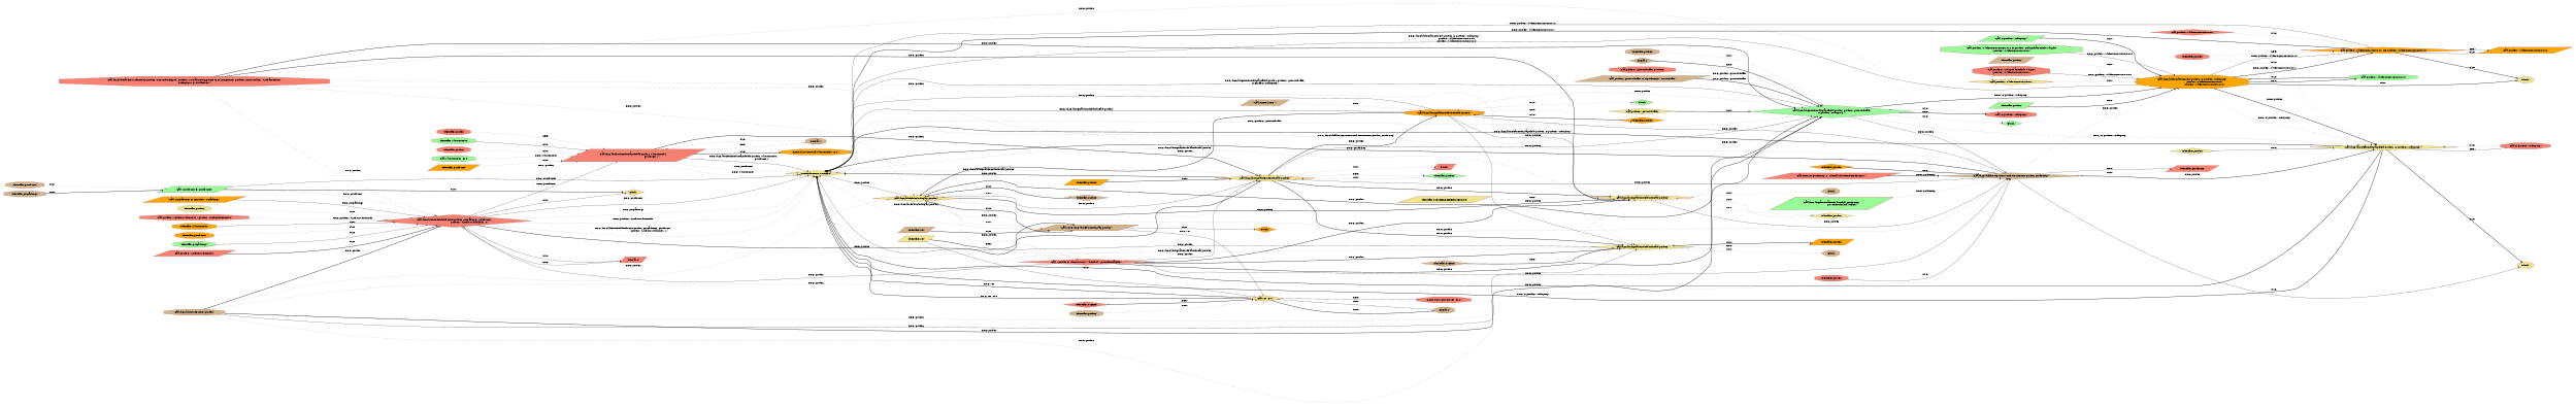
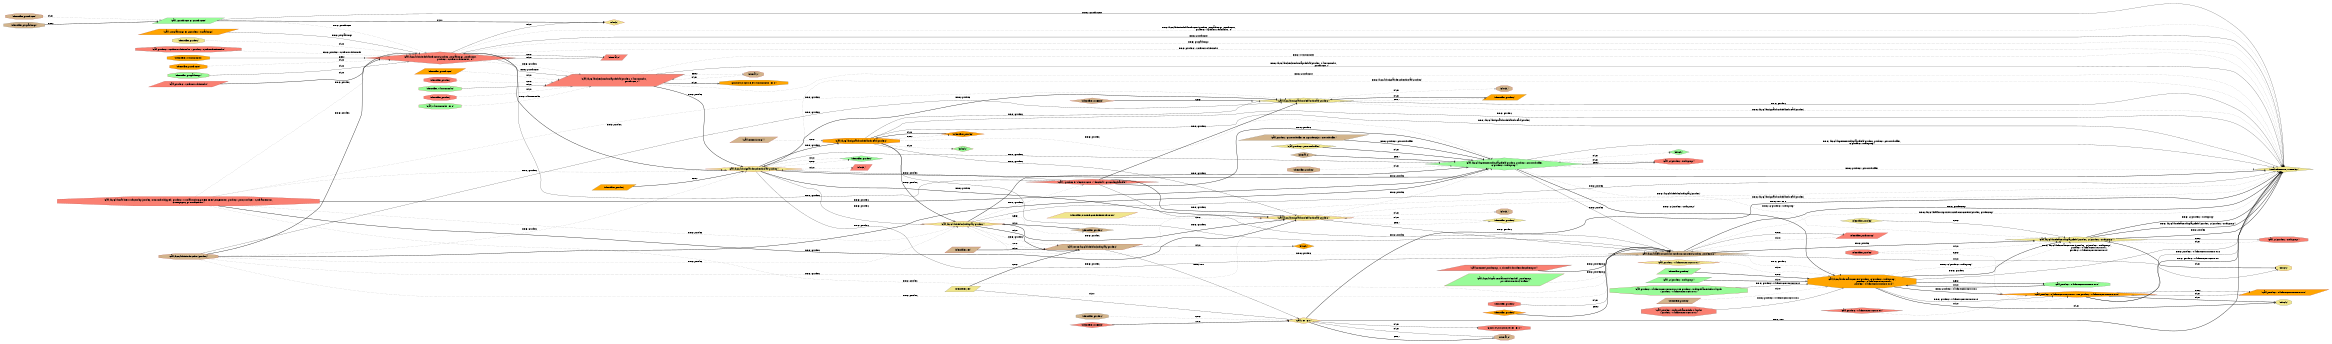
  digraph {
    rankdir=LR
    node [color=brown fillcolor=salmon shape=octagon style=filled]
    edge [arrowhead=tee style=dotted]
    n1 [color=gray40 fillcolor=palegreen label="(Call,*ps_tfr_cxt = &s_tfr_ctxt)" shape=parallelogram]
    n2 [color=gray40 label="(Call,ih264d_init_deblk_tfr_ctxt(ps_dec, ps_pad_mgr, ps_tfr_cxt,\n                                           ps_dec->u2_frm_wd_in_mbs, 0))" shape=diamond]
    n3 [fillcolor=khaki label="(Block,)" shape=diamond]
    n4 [color=gray40 fillcolor=khaki label="(MethodReturn,WORD32)" shape=diamond]
    n5 [color=gray40 label="(Call,ih264d_check_mb_map_deblk(ps_dec, u4_num_mbs,\n                                                   ps_tfr_cxt,1))" shape=parallelogram]
    n6 [fillcolor=khaki label="(Call,ih264d_signal_decode_thread(ps_dec))" shape=diamond]
    n7 [color=gray40 label="(Literal,0)" shape=parallelogram]
    n8 [fillcolor=tan label="(Literal,1)"]
    n9 [color=gray40 fillcolor=orange label="(ControlStructure,if(u4_num_mbs != 0))"]
    n10 [fillcolor=orange label="(Call,ih264d_signal_bs_deblk_thread(ps_dec))"]
    n11 [color=gray40 fillcolor=khaki label="(Call,ih264d_signal_bs_deblk_thread(ps_dec))" shape=diamond]
    n12 [fillcolor=khaki label="(Call,ih264d_deblock_display(ps_dec))" shape=diamond]
    n13 [fillcolor=khaki label="(Call,ih264d_signal_bs_deblk_thread(ps_dec))" shape=diamond]
    n14 [color=gray40 fillcolor=palegreen label="(Call,ih264d_get_next_display_field(ps_dec, ps_dec->ps_out_buffer,\n &(ps_dec->s_disp_op)))" shape=diamond]
    n15 [color=gray40 fillcolor=tan label="(Call,ih264d_fill_output_struct_from_context(ps_dec, ps_dec_op))" shape=diamond]
    n16 [label="(Block,)" shape=parallelogram]
    n17 [color=gray40 fillcolor=palegreen label="(Identifier,ps_dec)" shape=diamond]
    n18 [fillcolor=palegreen label="(Block,)" shape=diamond]
    n19 [fillcolor=orange label="(Identifier,ps_dec)" shape=diamond]
    n20 [fillcolor=tan label="(Block,)"]
    n21 [color=gray40 fillcolor=orange label="(Identifier,ps_dec)" shape=parallelogram]
    n22 [fillcolor=tan label="(Call,ret = ih264d_deblock_display(ps_dec))" shape=parallelogram]
    n23 [color=gray40 fillcolor=tan label="(Identifier,ps_dec)" shape=diamond]
    n24 [color=gray40 label="(Call,* ps_dec = (dec_struct_t *)(dec_hdl->pv_codec_handle))" shape=diamond]
    n25 [color=gray40 fillcolor=khaki label="(Identifier,ps_dec)" shape=diamond]
    n26 [fillcolor=tan label="(Block,)"]
    n27 [color=gray40 fillcolor=orange label="(Call,ih264d_format_convert(ps_dec, &(ps_dec->s_disp_op),\n                                  ps_dec->u4_fmt_conv_cur_row,\n                                  ps_dec->u4_fmt_conv_num_rows))"]
    n28 [color=gray40 fillcolor=khaki label="(Call,ih264d_release_display_field(ps_dec, &(ps_dec->s_disp_op)))" shape=diamond]
    n29 [label="(Call,&(ps_dec->s_disp_op))"]
    n30 [color=gray40 fillcolor=palegreen label="(Block,)" shape=diamond]
    n31 [fillcolor=khaki label="(Block,)"]
-   n32 [label="(Identifier,ps_dec_op)" shape=parallelogram]
+   n32 [label="(Identifier,ps_frm_op)" shape=parallelogram]
    n33 [fillcolor=khaki label="(Call,ret != 0)" shape=diamond]
    n34 [color=gray40 fillcolor=orange label="(Block,)" shape=diamond]
    n35 [color=gray40 label="(ControlStructure,if(ret != 0))"]
    n36 [fillcolor=tan label="(Literal,0)"]
    n37 [fillcolor=orange label="(Call,ps_dec->u4_fmt_conv_cur_row += ps_dec->u4_fmt_conv_num_rows)" shape=diamond]
    n38 [color=gray40 fillcolor=palegreen label="(Call,ps_dec->u4_fmt_conv_num_rows)"]
    n39 [color=gray40 fillcolor=khaki label="(Block,)"]
    n40 [color=gray40 label="(Call,&(ps_dec->s_disp_op))"]
    n41 [fillcolor=orange label="(Call,ps_dec->u4_fmt_conv_num_rows)" shape=parallelogram]
    n42 [fillcolor=tan label="(Call,DATA_SYNC())" shape=parallelogram]
-   n43 [label="(Call,ps_dec->ps_out_buffer = NULL)"]
    n44 [color=gray40 fillcolor=khaki label="(Identifier,ps_dec)" shape=diamond]
    n45 [fillcolor=tan label="(Identifier,ps_tfr_cxt)"]
    n46 [color=gray40 fillcolor=khaki label="(Identifier,ret)" shape=parallelogram]
    n47 [color=gray40 label="(Call,memset(ps_dec_op, 0, sizeof(ivd_video_decode_op_t)))" shape=parallelogram]
    n48 [color=gray40 label="(Call,ps_dec->u4_fmt_conv_cur_row)" shape=diamond]
    n49 [fillcolor=palegreen label="(Call,ih264d_parse_nal_unit(dec_hdl, ps_dec_op,\n                              pu1_bitstrm_buf, buflen))" shape=parallelogram]
    n50 [fillcolor=tan label="(Identifier,IV_FAIL)" shape=diamond]
    n51 [color=gray40 fillcolor=tan label="(Call,ps_dec->ps_out_buffer = &ps_dec_ip->s_out_buffer)" shape=parallelogram]
    n52 [color=gray40 label="(Identifier,IV_FAIL)" shape=diamond]
    n53 [fillcolor=palegreen label="(Identifier,ps_dec)" shape=parallelogram]
    n54 [color=gray40 fillcolor=palegreen label="(Call,&(ps_dec->s_disp_op))" shape=parallelogram]
    n55 [fillcolor=palegreen label="(Identifier,u4_num_mbs)"]
    n56 [color=gray40 fillcolor=khaki label="(Call,ps_dec->ps_out_buffer)" shape=diamond]
    n57 [color=gray40 label="(Call,ps_dec->u2_frm_wd_in_mbs * ps_dec->u2_frm_ht_in_mbs)"]
    n58 [color=gray40 fillcolor=orange label="(Identifier,ps_dec)" shape=parallelogram]
    n59 [label="(Call,ih264d_mark_err_slice_skip(ps_dec, num_mb_skipped, ps_dec->u1_nal_unit_type == IDR_SLICE_NAL, ps_dec->ps_cur_slice->u2_frame_num,\n &temp_poc, prev_slice_err))"]
    n60 [color=gray40 fillcolor=orange label="(Identifier,u4_num_mbs)"]
    n61 [fillcolor=palegreen label="(Call,ps_dec->u4_fmt_conv_num_rows = ps_dec->s_disp_frame_info.u4_y_ht\n - ps_dec->u4_fmt_conv_cur_row)"]
    n62 [fillcolor=orange label="(Identifier,ps_tfr_cxt)"]
    n63 [label="(Identifier,ps_dec)"]
    n64 [fillcolor=palegreen label="(Identifier,ps_pad_mgr)"]
    n65 [fillcolor=palegreen label="(Call,u4_num_mbs != 0)"]
    n66 [fillcolor=tan label="(Identifier,ps_dec)"]
    n67 [fillcolor=orange label="(Identifier,ps_tfr_cxt)" shape=parallelogram]
    n68 [fillcolor=khaki label="(Identifier,IVD_DECODE_FRAME_OUT)" shape=parallelogram]
    n69 [color=gray40 fillcolor=tan label="(Identifier,ps_pad_mgr)"]
    n70 [color=gray40 fillcolor=tan label="(Literal,0)" shape=diamond]
    n71 [label="(Call,ps_dec->u2_frm_wd_in_mbs)" shape=parallelogram]
    n72 [fillcolor=tan label="(Call,ih264d_init_decoder(ps_dec))"]
    n73 [fillcolor=tan label="(Identifier,ret)" shape=parallelogram]
    n74 [color=gray40 label="(Identifier,ps_dec)"]
    n75 [fillcolor=orange label="(Identifier,ps_dec)" shape=diamond]
    n76 [label="(Identifier,ps_dec)"]
    n77 [fillcolor=tan label="(Identifier,ps_dec)" shape=parallelogram]
    n78 [color=gray40 label="(Call,ps_dec->s_disp_frame_info.u4_y_ht\n - ps_dec->u4_fmt_conv_cur_row)"]
    n79 [fillcolor=orange label="(Call,*ps_pad_mgr = &ps_dec->s_pad_mgr)" shape=parallelogram]
    n80 [color=gray40 fillcolor=khaki label="(Identifier,ps_dec)"]
    n81 [fillcolor=khaki label="(Call,ps_dec->u4_fmt_conv_cur_row)" shape=diamond]
    n82 [color=gray40 fillcolor=tan label="(Identifier,ps_dec)"]
    n83 [color=gray40 label="(Identifier,ps_dec)"]
    n1 -> n2 [arrowhead=onormal label="DDG: ps_tfr_cxt"]
    n1 -> n3 [label="AST: " style=bold]
    n1 -> n4 [label="DDG: &s_tfr_ctxt" style=solid]
    n2 -> n3 [label="AST: " style=solid]
    n2 -> n4 [arrowhead=onormal label="DDG: ps_pad_mgr"]
    n2 -> n4 [label="DDG: ps_dec->u2_frm_wd_in_mbs"]
    n2 -> n4 [label="DDG: ih264d_init_deblk_tfr_ctxt(ps_dec, ps_pad_mgr, ps_tfr_cxt,\n                                           ps_dec->u2_frm_wd_in_mbs, 0)"]
    n2 -> n4 [label="DDG: ps_tfr_cxt" style=solid]
    n2 -> n5 [arrowhead=onormal label="DDG: ps_dec"]
    n2 -> n5 [arrowhead=onormal label="DDG: ps_tfr_cxt" style=solid]
    n2 -> n6 [arrowhead=onormal label="DDG: ps_dec" style=bold]
    n2 -> n7 [label="CFG: " style=solid]
    n5 -> n4 [label="DDG: u4_num_mbs"]
    n5 -> n4 [label="DDG: ih264d_check_mb_map_deblk(ps_dec, u4_num_mbs,\n                                                   ps_tfr_cxt,1)" style=solid]
    n5 -> n4 [arrowhead=onormal label="DDG: ps_tfr_cxt"]
    n5 -> n6 [arrowhead=onormal label="DDG: ps_dec" style=bold]
    n5 -> n8 [arrowhead=onormal label="CFG: "]
    n5 -> n9 [arrowhead=onormal label="AST: " style=bold]
    n6 -> n4 [arrowhead=onormal label="DDG: ih264d_signal_decode_thread(ps_dec)"]
    n6 -> n4 [label="DDG: ps_dec" style=bold]
    n6 -> n10 [label="DDG: ps_dec" style=bold]
    n6 -> n11 [label="DDG: ps_dec" style=bold]
    n6 -> n12 [arrowhead=onormal label="DDG: ps_dec" style=solid]
    n6 -> n13 [label="DDG: ps_dec" style=bold]
    n6 -> n14 [label="DDG: ps_dec" style=solid]
    n6 -> n15 [arrowhead=onormal label="DDG: ps_dec" style=solid]
    n6 -> n16 [label="AST: "]
    n6 -> n17 [label="CFG: "]
    n7 -> n2 [arrowhead=onormal label="AST: " style=solid]
    n8 -> n5 [arrowhead=onormal label="AST: "]
    n10 -> n4 [arrowhead=onormal label="DDG: ps_dec" style=solid]
    n10 -> n4 [arrowhead=onormal label="DDG: ih264d_signal_bs_deblk_thread(ps_dec)" style=solid]
    n10 -> n11 [label="DDG: ps_dec" style=solid]
    n10 -> n12 [arrowhead=onormal label="DDG: ps_dec" style=bold]
    n10 -> n13 [label="DDG: ps_dec" style=solid]
    n10 -> n14 [label="DDG: ps_dec"]
    n10 -> n15 [arrowhead=onormal label="DDG: ps_dec" style=solid]
    n10 -> n18 [label="AST: "]
    n10 -> n19 [label="CFG: "]
    n11 -> n4 [arrowhead=onormal label="DDG: ps_dec" style=solid]
    n11 -> n4 [label="DDG: ih264d_signal_bs_deblk_thread(ps_dec)"]
    n11 -> n20 [arrowhead=onormal label="AST: "]
    n11 -> n21 [label="CFG: "]
-   n4 -> n12 [arrowhead=onormal label="DDG: ps_dec" style=solid]
+   n12 -> n4 [arrowhead=onormal label="DDG: ps_dec" style=solid]
    n12 -> n13 [arrowhead=onormal label="DDG: ps_dec" style=bold]
    n12 -> n14 [arrowhead=onormal label="DDG: ps_dec" style=bold]
    n12 -> n15 [label="DDG: ps_dec"]
    n12 -> n22 [arrowhead=onormal label="AST: " style=bold]
    n12 -> n22 [label="DDG: ps_dec"]
    n12 -> n23 [arrowhead=onormal label="CFG: "]
    n12 -> n24 [arrowhead=onormal label="DDG: ps_dec"]
    n13 -> n4 [label="DDG: ih264d_signal_bs_deblk_thread(ps_dec)"]
    n13 -> n14 [label="DDG: ps_dec"]
    n13 -> n15 [label="DDG: ps_dec" style=solid]
    n13 -> n25 [arrowhead=onormal label="CFG: "]
    n13 -> n26 [arrowhead=onormal label="AST: "]
    n14 -> n4 [label="DDG: ih264d_get_next_display_field(ps_dec, ps_dec->ps_out_buffer,\n &(ps_dec->s_disp_op))" style=solid]
    n14 -> n4 [label="DDG: ps_dec->ps_out_buffer"]
    n14 -> n15 [arrowhead=onormal label="DDG: ps_dec" style=solid]
    n14 -> n27 [arrowhead=onormal label="DDG: &(ps_dec->s_disp_op)" style=bold]
    n14 -> n28 [label="DDG: &(ps_dec->s_disp_op)"]
    n14 -> n29 [label="CFG: " style=bold]
    n14 -> n30 [label="AST: "]
    n15 -> n4 [label="DDG: ih264d_fill_output_struct_from_context(ps_dec, ps_dec_op)"]
    n15 -> n4 [arrowhead=onormal label="DDG: ps_dec_op" style=bold]
    n15 -> n27 [label="DDG: ps_dec"]
    n15 -> n28 [label="DDG: ps_dec" style=bold]
    n15 -> n31 [label="AST: " style=solid]
    n15 -> n32 [label="CFG: " style=solid]
    n17 -> n6 [label="AST: "]
    n19 -> n10 [arrowhead=onormal label="AST: " style=bold]
    n21 -> n11 [arrowhead=onormal label="AST: " style=bold]
    n22 -> n4 [label="DDG: ih264d_deblock_display(ps_dec)"]
    n22 -> n12 [arrowhead=onormal label="CFG: "]
    n22 -> n33 [arrowhead=onormal label="DDG: ret" style=solid]
    n22 -> n34 [label="AST: " style=solid]
    n23 -> n12 [arrowhead=onormal label="AST: " style=bold]
    n24 -> n2 [arrowhead=onormal label="DDG: ps_dec" style=solid]
    n24 -> n6 [label="DDG: ps_dec" style=solid]
    n24 -> n11 [label="DDG: ps_dec" style=bold]
    n24 -> n13 [arrowhead=onormal label="DDG: ps_dec" style=bold]
    n24 -> n14 [arrowhead=onormal label="DDG: ps_dec" style=bold]
    n24 -> n15 [label="DDG: ps_dec" style=solid]
    n25 -> n13 [arrowhead=onormal label="AST: "]
    n27 -> n4 [label="DDG: ih264d_format_convert(ps_dec, &(ps_dec->s_disp_op),\n                                  ps_dec->u4_fmt_conv_cur_row,\n                                  ps_dec->u4_fmt_conv_num_rows)" style=solid]
    n27 -> n28 [label="DDG: ps_dec" style=bold]
    n27 -> n28 [label="DDG: &(ps_dec->s_disp_op)"]
    n27 -> n37 [label="DDG: ps_dec->u4_fmt_conv_num_rows" style=solid]
    n27 -> n37 [arrowhead=onormal label="DDG: ps_dec->u4_fmt_conv_cur_row" style=bold]
    n27 -> n38 [label="CFG: " style=bold]
    n27 -> n39 [arrowhead=onormal label="AST: " style=bold]
    n28 -> n4 [label="DDG: &(ps_dec->s_disp_op)" style=bold]
    n28 -> n4 [arrowhead=onormal label="DDG: ih264d_release_display_field(ps_dec, &(ps_dec->s_disp_op))" style=bold]
    n28 -> n4 [label="DDG: ps_dec" style=bold]
    n28 -> n31 [label="AST: " style=bold]
    n28 -> n40 [arrowhead=onormal label="CFG: " style=solid]
    n29 -> n14 [arrowhead=onormal label="AST: "]
    n32 -> n15 [arrowhead=onormal label="AST: "]
    n33 -> n4 [arrowhead=onormal label="DDG: ret != 0" style=bold]
    n33 -> n4 [arrowhead=onormal label="DDG: ret" style=bold]
-   n33 -> n35 [label="CFG: " style=solid]
+   n33 -> n35 [label="AST: " style=solid]
    n33 -> n36 [arrowhead=onormal label="CFG: " style=bold]
    n36 -> n33 [arrowhead=onormal label="AST: " style=solid]
    n37 -> n4 [arrowhead=onormal label="DDG: ps_dec->u4_fmt_conv_num_rows" style=solid]
    n37 -> n4 [label="DDG: ps_dec->u4_fmt_conv_cur_row" style=bold]
    n37 -> n39 [arrowhead=onormal label="AST: " style=bold]
    n37 -> n41 [label="CFG: " style=solid]
    n38 -> n27 [arrowhead=onormal label="AST: " style=bold]
    n40 -> n28 [label="AST: "]
    n41 -> n37 [arrowhead=onormal label="AST: " style=solid]
    n42 -> n10 [arrowhead=onormal label="CFG: "]
-   n43 -> n14 [label="DDG: ps_dec->ps_out_buffer"]
    n44 -> n28 [label="CFG: " style=solid]
    n45 -> n1 [arrowhead=onormal label="AST: "]
    n46 -> n22 [label="CFG: " style=bold]
    n46 -> n33 [arrowhead=onormal label="AST: " style=solid]
    n47 -> n15 [label="DDG: ps_dec_op" style=bold]
    n48 -> n37 [arrowhead=onormal label="AST: "]
    n49 -> n15 [label="DDG: ps_dec_op"]
    n50 -> n11 [arrowhead=onormal label="CFG: " style=bold]
    n51 -> n14 [label="DDG: ps_dec->ps_out_buffer" style=bold]
    n52 -> n33 [label="CFG: " style=bold]
    n53 -> n27 [arrowhead=onormal label="CFG: " style=bold]
    n54 -> n27 [arrowhead=onormal label="AST: " style=bold]
    n55 -> n5 [label="AST: " style=solid]
    n56 -> n14 [arrowhead=onormal label="AST: " style=bold]
    n57 -> n2 [arrowhead=onormal label="DDG: ps_dec->u2_frm_wd_in_mbs"]
    n58 -> n6 [arrowhead=onormal label="CFG: " style=bold]
    n59 -> n2 [arrowhead=onormal label="DDG: ps_dec"]
    n59 -> n6 [label="DDG: ps_dec"]
    n59 -> n11 [label="DDG: ps_dec"]
    n59 -> n12 [arrowhead=onormal label="DDG: ps_dec"]
    n59 -> n13 [label="DDG: ps_dec" style=bold]
    n59 -> n14 [label="DDG: ps_dec" style=bold]
    n59 -> n15 [arrowhead=onormal label="DDG: ps_dec"]
    n60 -> n2 [label="CFG: " style=solid]
    n61 -> n27 [label="DDG: ps_dec->u4_fmt_conv_num_rows" style=solid]
    n62 -> n2 [label="AST: "]
    n63 -> n5 [arrowhead=onormal label="AST: "]
    n64 -> n2 [arrowhead=onormal label="AST: " style=solid]
    n65 -> n5 [arrowhead=onormal label="DDG: u4_num_mbs"]
    n66 -> n14 [arrowhead=onormal label="AST: "]
    n67 -> n5 [label="AST: "]
    n68 -> n13 [label="CFG: "]
    n69 -> n1 [label="CFG: " style=bold]
    n70 -> n14 [label="CFG: " style=bold]
    n71 -> n2 [label="AST: " style=bold]
    n72 -> n2 [arrowhead=onormal label="DDG: ps_dec" style=bold]
    n72 -> n6 [arrowhead=onormal label="DDG: ps_dec"]
    n72 -> n11 [label="DDG: ps_dec" style=solid]
-   n72 -> n12 [arrowhead=onormal label="DDG: ps_dec"]
+   n72 -> n12 [label="DDG: ps_dec"]
    n72 -> n13 [label="DDG: ps_dec"]
    n72 -> n14 [arrowhead=onormal label="DDG: ps_dec" style=bold]
    n72 -> n15 [label="DDG: ps_dec"]
    n73 -> n22 [label="AST: " style=bold]
    n74 -> n15 [label="AST: " style=solid]
    n75 -> n15 [label="CFG: " style=bold]
    n76 -> n5 [arrowhead=onormal label="CFG: "]
    n77 -> n27 [arrowhead=onormal label="AST: "]
    n78 -> n27 [arrowhead=onormal label="DDG: ps_dec->u4_fmt_conv_cur_row" style=solid]
    n79 -> n2 [label="DDG: ps_pad_mgr" style=solid]
    n80 -> n2 [arrowhead=onormal label="AST: "]
    n81 -> n27 [arrowhead=onormal label="AST: "]
    n82 -> n33 [label="CFG: "]
    n83 -> n28 [label="AST: "]
    n83 -> n37 [label="CFG: "]
  }
